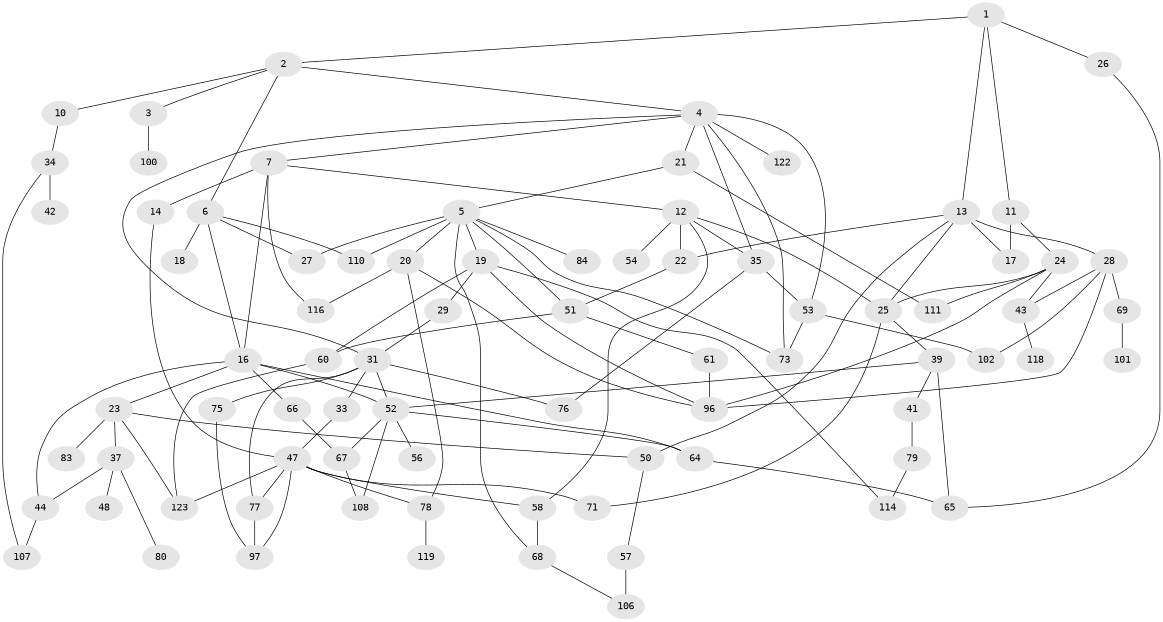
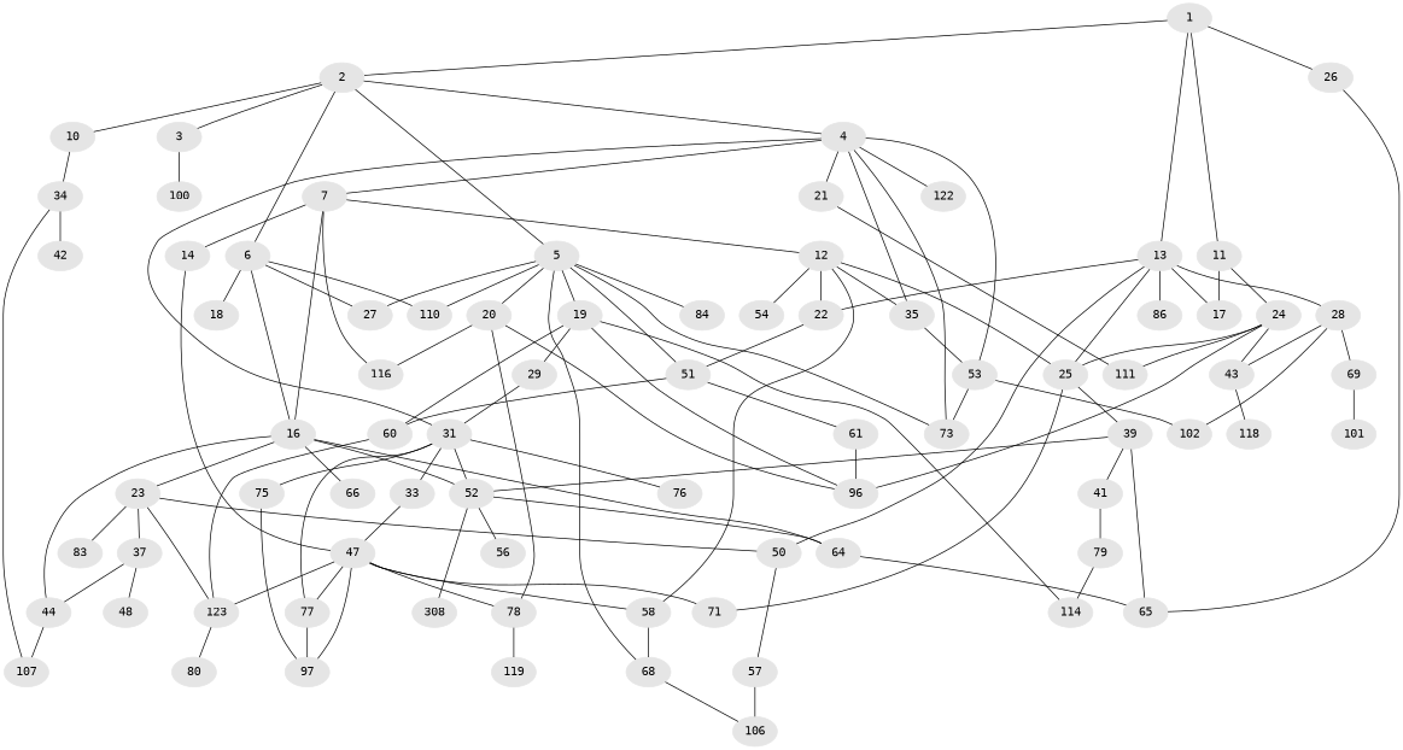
  graph {
    fontname="DejaVu Sans Mono"
    node [color=gray90 fontname="DejaVu Sans Mono" style=filled]
    edge [fontname="DejaVu Sans Mono"]
    1 [super="+87"]
    2 [super="+30"]
    11
    13 [super="+15"]
    26 [super="+85"]
    3
    4 [super="+9"]
    5 [super="+90"]
    6 [super="+8"]
    10
    17 [super="+94"]
    24 [super="+72"]
    22
    25 [super="+59"]
    28 [super="+98"]
    50 [super="+99"]
+   86
    65 [super="+112"]
    100
    7 [super="+81"]
    21
    31 [super="+70"]
    35 [super="+45"]
    53 [super="+63"]
    73
    122
    19 [super="+40"]
    20 [super="+120"]
    27 [super="+74"]
    51 [super="+93"]
    68
    84
    110
    16 [super="+46"]
    18
    34 [super="+36"]
    12 [super="+49"]
    14 [super="+95"]
    116
    111
    52 [super="+55"]
    33
    75
    76 [super="+91"]
    77
    102
    29 [super="+117"]
    60
    96 [super="+104"]
    114
    78
    61
    106 [super="+109"]
    23 [super="+32"]
    44
    64 [super="+105"]
    66
    54
    58 [super="+115"]
    47 [super="+92"]
    42 [super="+103"]
    107
    43 [super="+88"]
    39 [super="+62"]
    71
    69
    57 [super="+82"]
    123
    97 [super="+113"]
    37 [super="+38"]
    83
    56
-   67
-   108
+   108 [label=308]
    119
    48
    80
    118
    41
    101
    79 [super="+89"]
    1 -- 2
    1 -- 11
    1 -- 13
    1 -- 26
    2 -- 3
    2 -- 4
-   21 -- 5
+   2 -- 5
    2 -- 6
    2 -- 10
    11 -- 17
    11 -- 24
    13 -- 17
    13 -- 22
    13 -- 25
    13 -- 28
    13 -- 50
+   13 -- 86
    26 -- 65
    3 -- 100
    4 -- 7
    4 -- 21
    4 -- 31
    4 -- 35
    4 -- 53
    4 -- 73
    4 -- 122
    5 -- 73
    5 -- 19
    5 -- 20
    5 -- 27
    5 -- 51
    5 -- 68
    5 -- 84
    5 -- 110
    6 -- 27
    6 -- 110
    6 -- 16
    6 -- 18
    10 -- 34
    24 -- 25
    24 -- 111
    24 -- 96
    24 -- 43
    22 -- 51
    25 -- 39
    25 -- 71
    28 -- 102
-   28 -- 96
    28 -- 43
    28 -- 69
    50 -- 57
    7 -- 16
    7 -- 12
    7 -- 14
    7 -- 116
    21 -- 111
    31 -- 52
    31 -- 33
    31 -- 75
    31 -- 76
    31 -- 77
    35 -- 53
-   35 -- 76
    53 -- 73
    53 -- 102
    19 -- 29
    19 -- 60
    19 -- 96
    19 -- 114
    20 -- 116
    20 -- 96
    20 -- 78
    51 -- 60
    51 -- 61
    68 -- 106
    16 -- 52
    16 -- 23
    16 -- 44
    16 -- 64
    16 -- 66
    34 -- 42
    34 -- 107
    12 -- 22
    12 -- 25
    12 -- 35
    12 -- 54
    12 -- 58
    14 -- 47
    52 -- 64
    52 -- 56
-   52 -- 67
    52 -- 108
    33 -- 47
    75 -- 97
    77 -- 97
    29 -- 31
    60 -- 123
    78 -- 119
    61 -- 96
    23 -- 50
    23 -- 123
    23 -- 37
    23 -- 83
    44 -- 107
    64 -- 65
-   66 -- 67
    58 -- 68
    47 -- 77
    47 -- 78
    47 -- 58
    47 -- 71
    47 -- 123
    47 -- 97
    43 -- 118
    39 -- 65
    39 -- 52
    39 -- 41
    69 -- 101
    57 -- 106 [weight=2]
    37 -- 44
    37 -- 48
-   37 -- 80
-   67 -- 108
+   123 -- 80
    41 -- 79
    79 -- 114
  }
